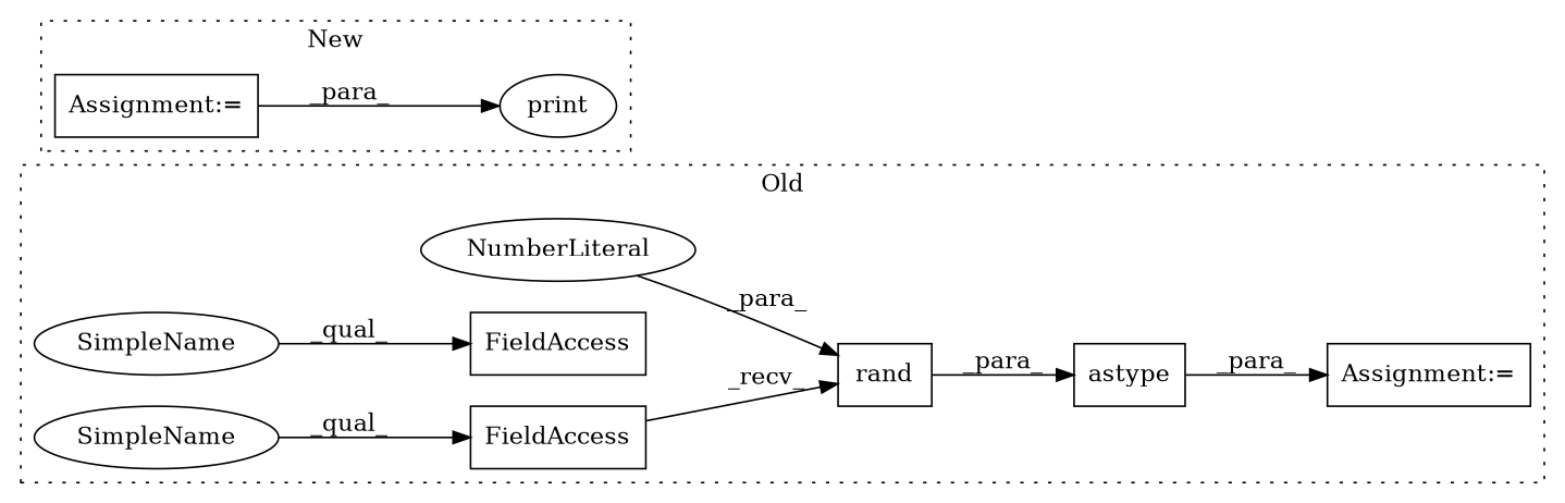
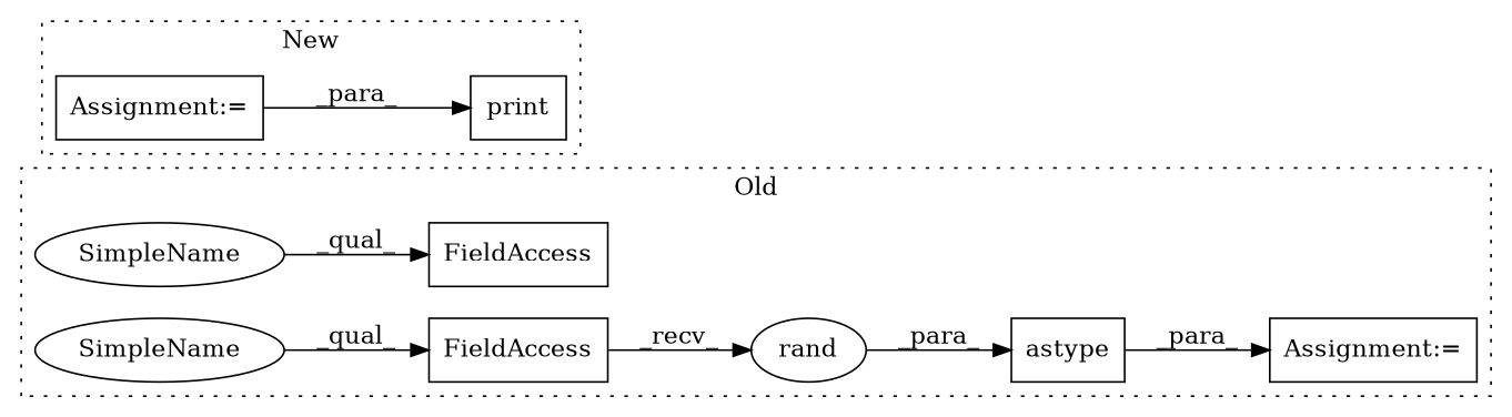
  digraph {
    rankdir=LR
    node [a=32 l=1 s=916 shape=box]
-   n1 [l="5,1" label=rand s="929,937"]
+   n1 [l="5,1" label=rand s="929,937" shape=ellipse]
    n2 [a=7 label="Assignment:=" s=902]
-   n3 [a=34 label=NumberLiteral s=936 shape=ellipse]
    n4 [a=22 l=12 label=FieldAccess]
    n5 [a=22 l=12 label=FieldAccess s=961]
    n6 [l="7,1" label=astype s="939,959"]
    n7 [a=42 l=5 label=SimpleName s=961 shape=ellipse]
    n8 [a=42 l=5 label=SimpleName shape=ellipse]
-   n9 [l="6,1" label=print s="1310,1321" shape=ellipse]
+   n9 [l="6,1" label=print s="1310,1321"]
    n10 [a=7 label="Assignment:=" s=1001]
    subgraph cluster_1 {
      label=Old
      style=dotted
      n1
      n2
-     n3
      n4
      n5
      n6
      n7
      n8
    }
    subgraph cluster_2 {
      label=New
      style=dotted
      n9
      n10
    }
    n1 -> n6 [label=_para_]
-   n3 -> n1 [label=_para_]
    n4 -> n1 [label=_recv_]
    n6 -> n2 [label=_para_]
    n7 -> n5 [label=_qual_]
    n8 -> n4 [label=_qual_]
    n10 -> n9 [label=_para_]
  }
